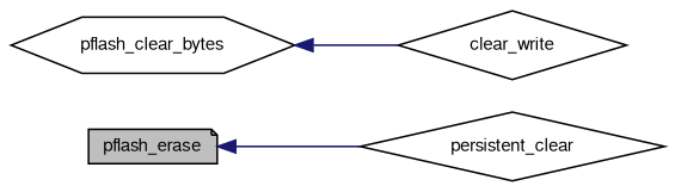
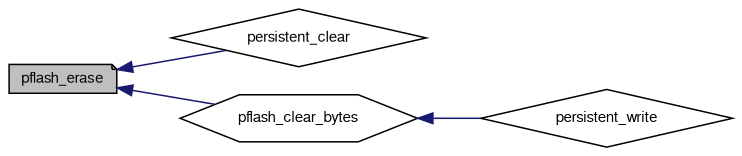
  digraph {
    rankdir=LR
    node [color=black fillcolor=white fontname=FreeSans fontsize=10 shape=diamond style=filled]
    edge [color=midnightblue dir=back fontname=FreeSans fontsize=10 labelfontname=FreeSans labelfontsize=10 style=solid]
    n1 [fillcolor=grey75 fontcolor=black height=0.2 label=pflash_erase shape=note width=0.4]
    n2 [height=0.2 label=persistent_clear width=0.4]
    n3 [height=0.2 label=pflash_clear_bytes shape=hexagon width=0.4]
-   n4 [height=0.2 label=clear_write width=0.4]
+   n4 [height=0.2 label=persistent_write width=0.4]
    n1 -> n2
+   n1 -> n3
    n3 -> n4
  }
